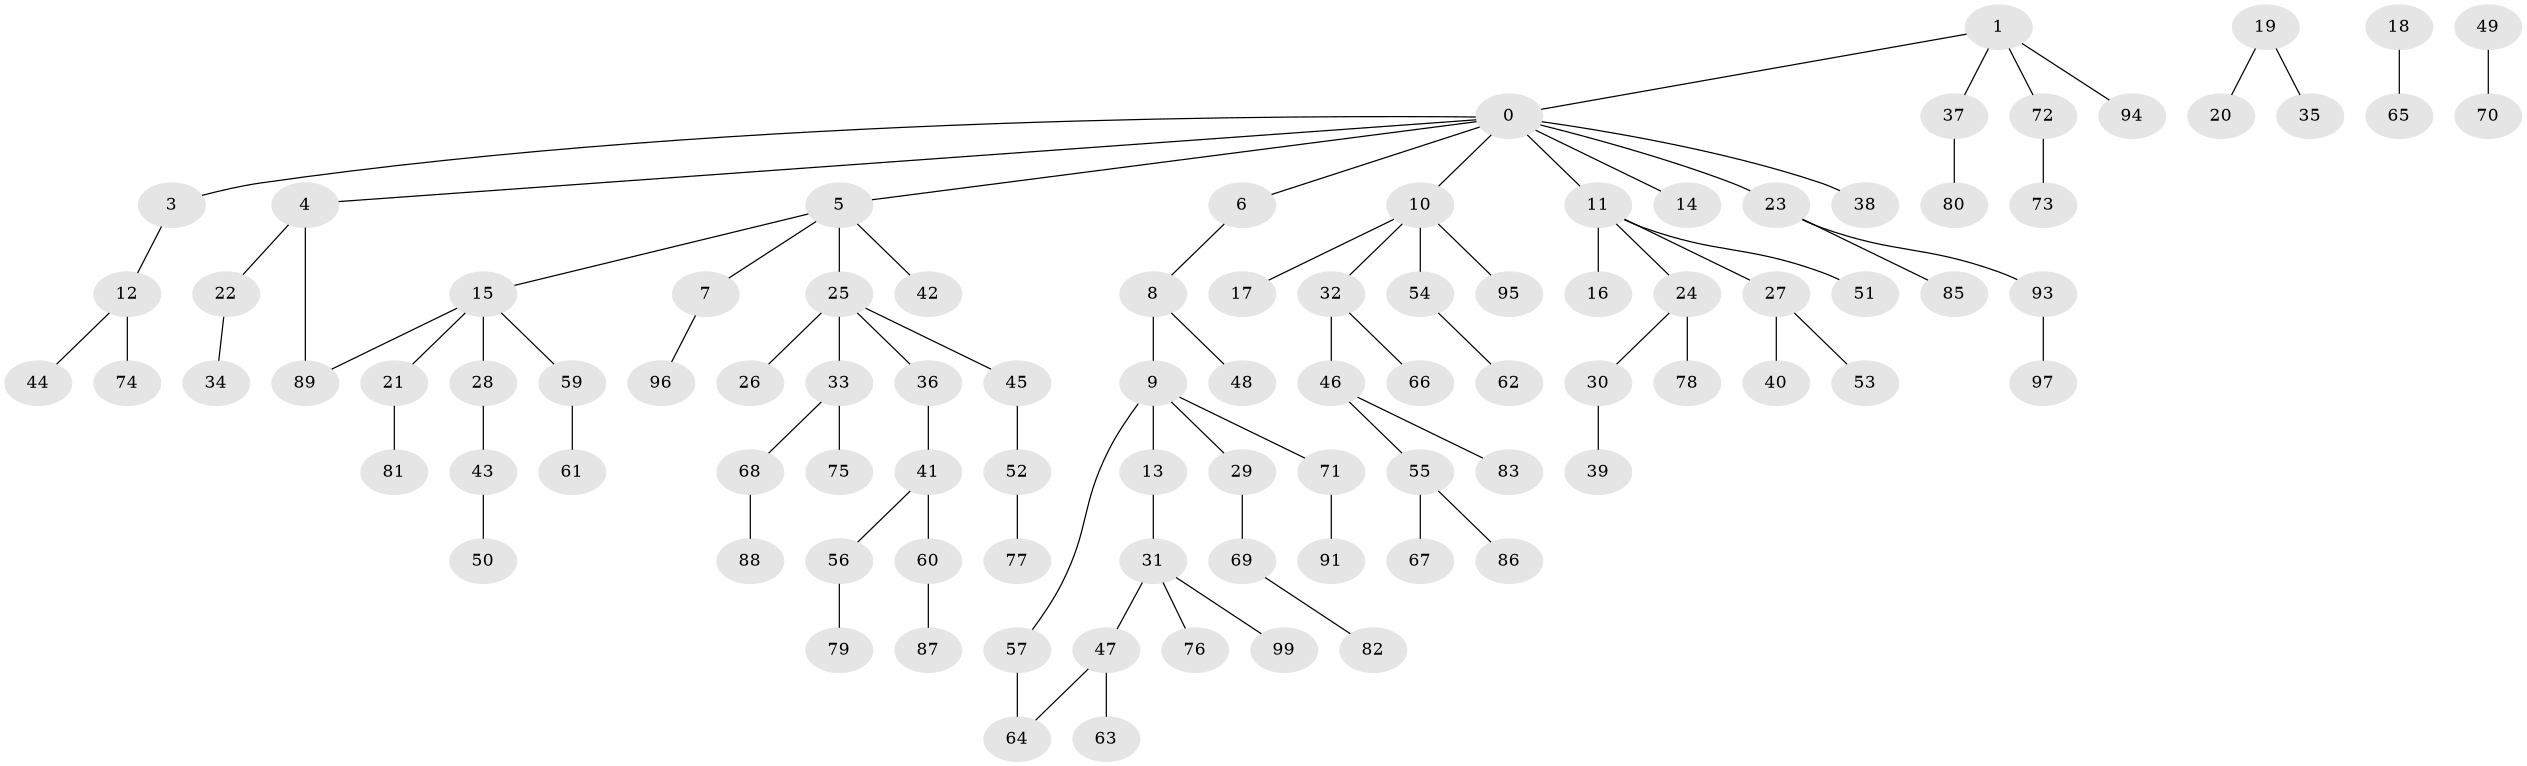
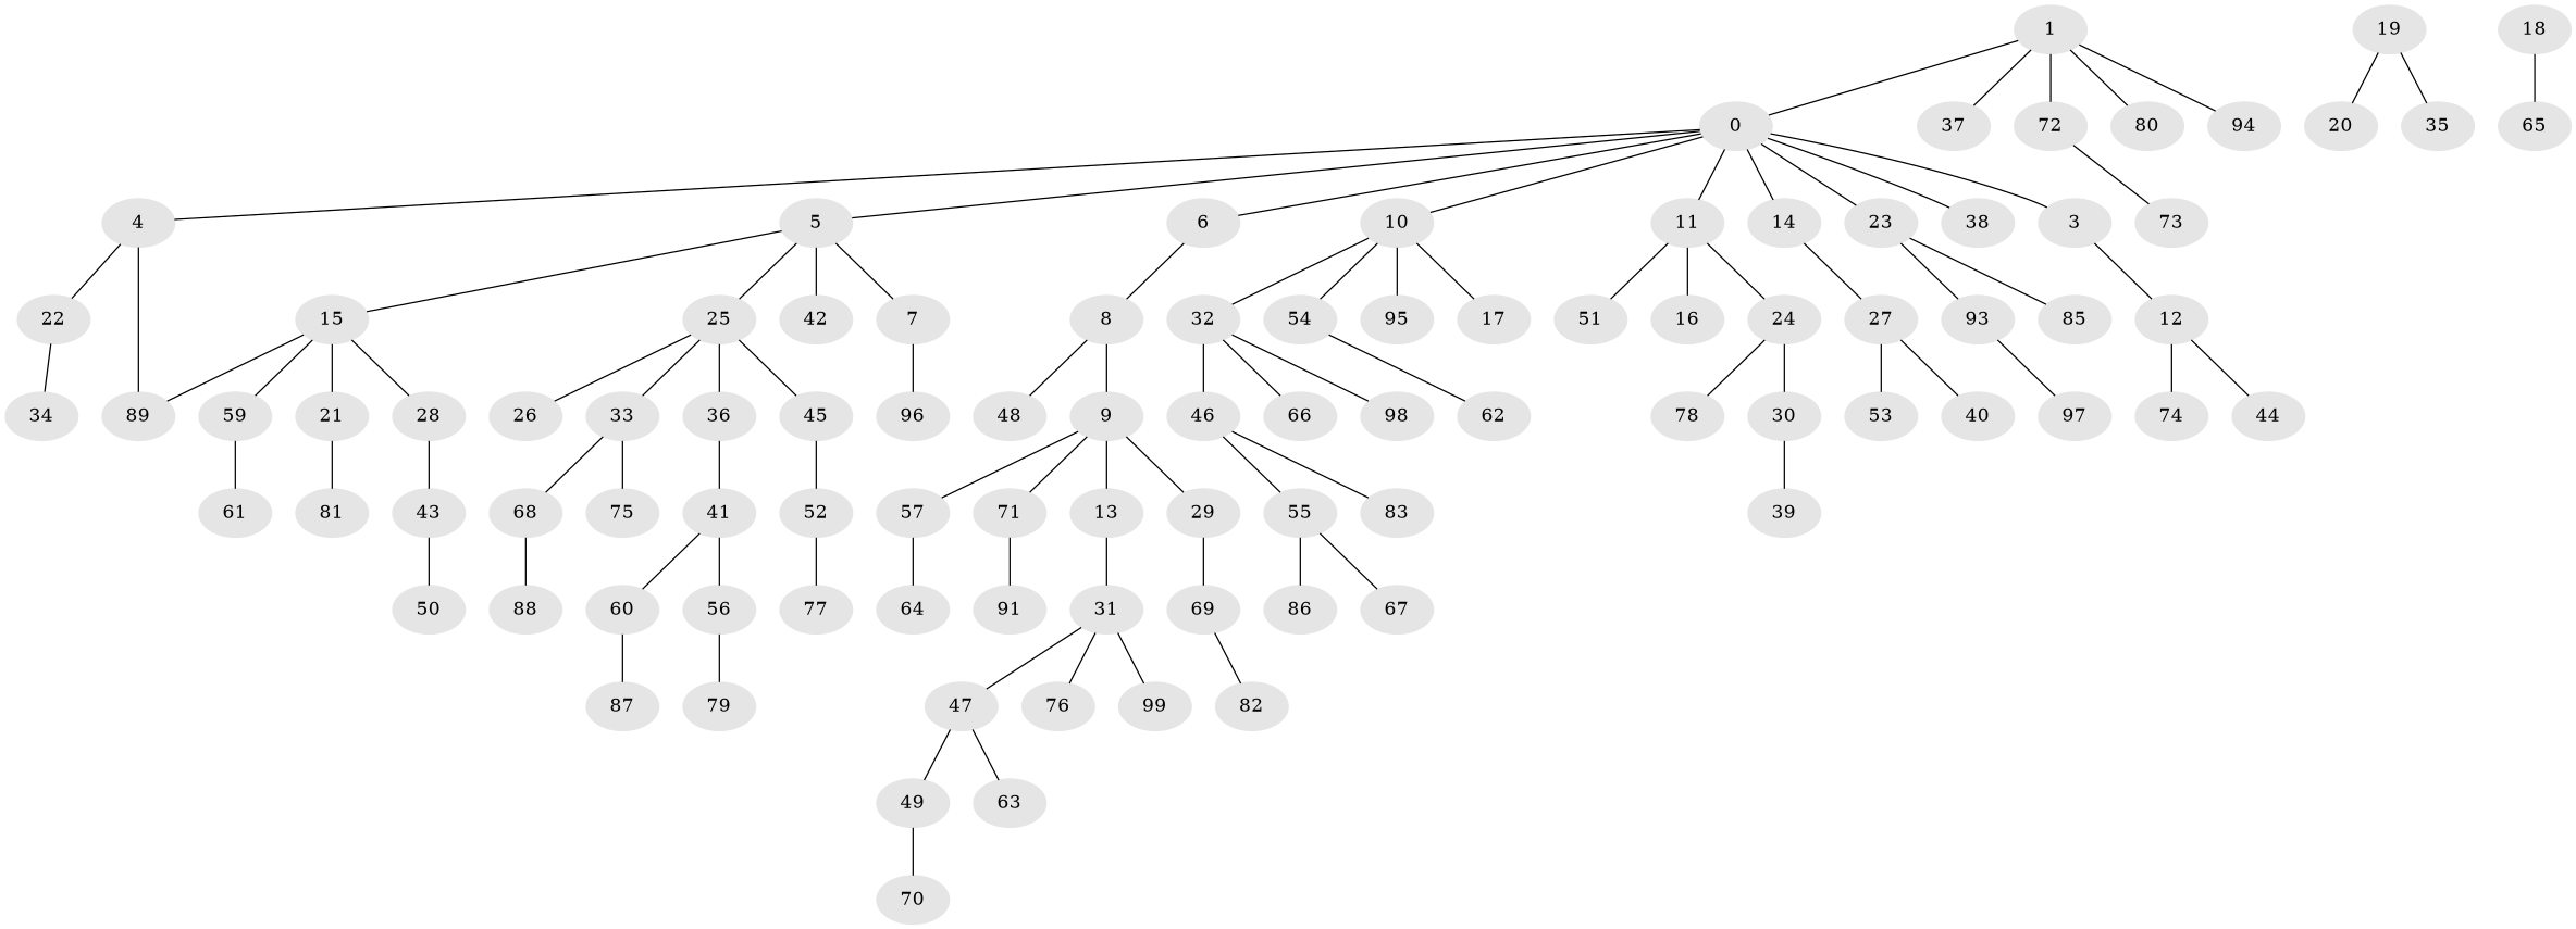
  graph {
    node [color=gray90 style=filled]
    n1 [label=0]
    1
    37
    72
    80
    94
    3
    4
    5
    6
    10
    11
    14
    23
    38
    73
    12
    22
    89
    7
    15
    25
    42
    8
    17
    32
    54
    95
    16
    24
    27
    51
    85
    93
    44
    74
    34
    96
    21
    28
    59
    26
    33
    36
    45
    9
    48
    13
    29
    57
    71
    31
    69
    64
    91
    46
    66
+   98
    62
    30
    78
    40
    53
    19
    20
    35
    47
    76
    99
    18
    65
    81
    43
    61
    97
    39
    68
    75
    41
    52
    50
    82
    49
    63
    55
    83
    88
    56
    60
    79
    87
    77
    67
    86
    70
    n1 -- 3
    n1 -- 4
    n1 -- 5
    n1 -- 6
    n1 -- 10
    n1 -- 11
    n1 -- 14
    n1 -- 23
    n1 -- 38
    1 -- n1
    1 -- 37
    1 -- 72
-   37 -- 80
+   1 -- 80
    1 -- 94
    72 -- 73
    3 -- 12
    4 -- 22
    4 -- 89
    5 -- 7
    5 -- 15
    5 -- 25
    5 -- 42
    6 -- 8
    10 -- 17
    10 -- 32
    10 -- 54
    10 -- 95
    11 -- 16
    11 -- 24
-   11 -- 27
+   14 -- 27
    11 -- 51
    23 -- 85
    23 -- 93
    12 -- 44
    12 -- 74
    22 -- 34
    7 -- 96
    15 -- 89
    15 -- 21
    15 -- 28
    15 -- 59
    25 -- 26
    25 -- 33
    25 -- 36
    25 -- 45
    8 -- 9
    8 -- 48
    32 -- 46
    32 -- 66
+   32 -- 98
    54 -- 62
    24 -- 30
    24 -- 78
    27 -- 40
    27 -- 53
    93 -- 97
    21 -- 81
    28 -- 43
    59 -- 61
    33 -- 68
    33 -- 75
    36 -- 41
    45 -- 52
    9 -- 13
    9 -- 29
    9 -- 57
    9 -- 71
    13 -- 31
    29 -- 69
    57 -- 64
    71 -- 91
    31 -- 47
    31 -- 76
    31 -- 99
    69 -- 82
    46 -- 55
    46 -- 83
    30 -- 39
    19 -- 20
    19 -- 35
-   47 -- 64
+   47 -- 49
    47 -- 63
    18 -- 65
    43 -- 50
    68 -- 88
    41 -- 56
    41 -- 60
    52 -- 77
    49 -- 70
    55 -- 67
    55 -- 86
    56 -- 79
    60 -- 87
  }
